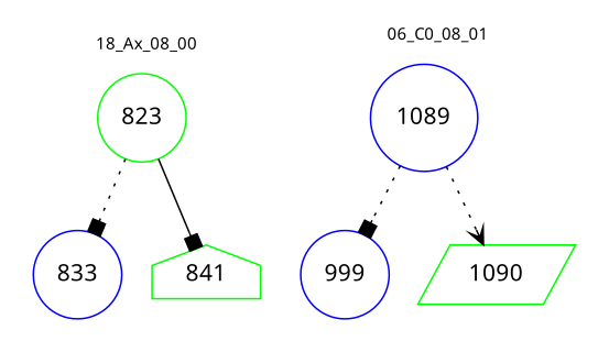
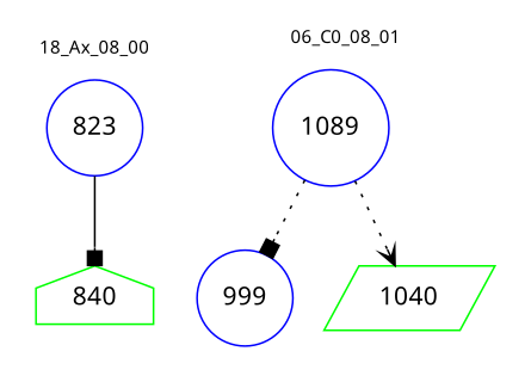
  digraph {
    fontname="Noto Sans"
    node [color=blue fontname="Noto Sans" shape=circle]
    edge [arrowhead=box color=black fontname="Noto Sans" style=dotted]
-   n1 [color=green label=823]
-   n2 [label=833]
-   n3 [color=green label=841 shape=house]
+   n1 [label=823]
+   n3 [color=green label=840 shape=house]
    n4 [label=1089]
    n5 [label=999]
-   n6 [color=green label=1090 shape=parallelogram]
+   n6 [color=green label=1040 shape=parallelogram]
    subgraph cluster_1 {
      color=white
      fontsize=10
      label="18_Ax_08_00"
      n1
-     n2
      n3
    }
    subgraph cluster_2 {
      color=white
      fontsize=10
      label="06_C0_08_01"
      n4
      n5
      n6
    }
-   n1 -> n2
    n1 -> n3 [style=solid]
    n4 -> n5
    n4 -> n6 [arrowhead=vee]
  }
